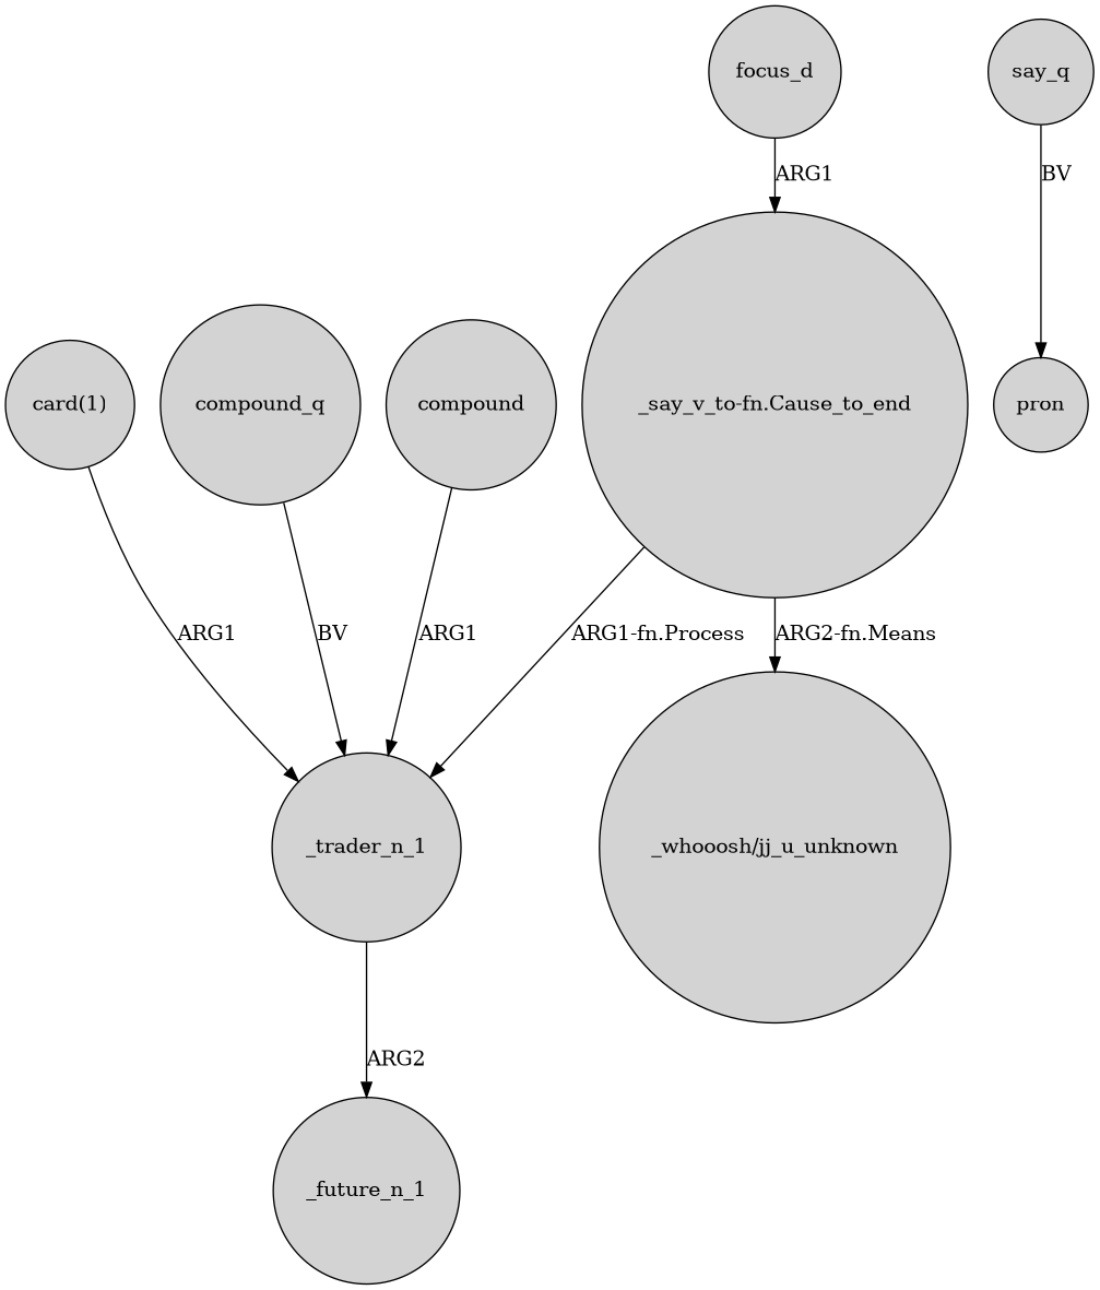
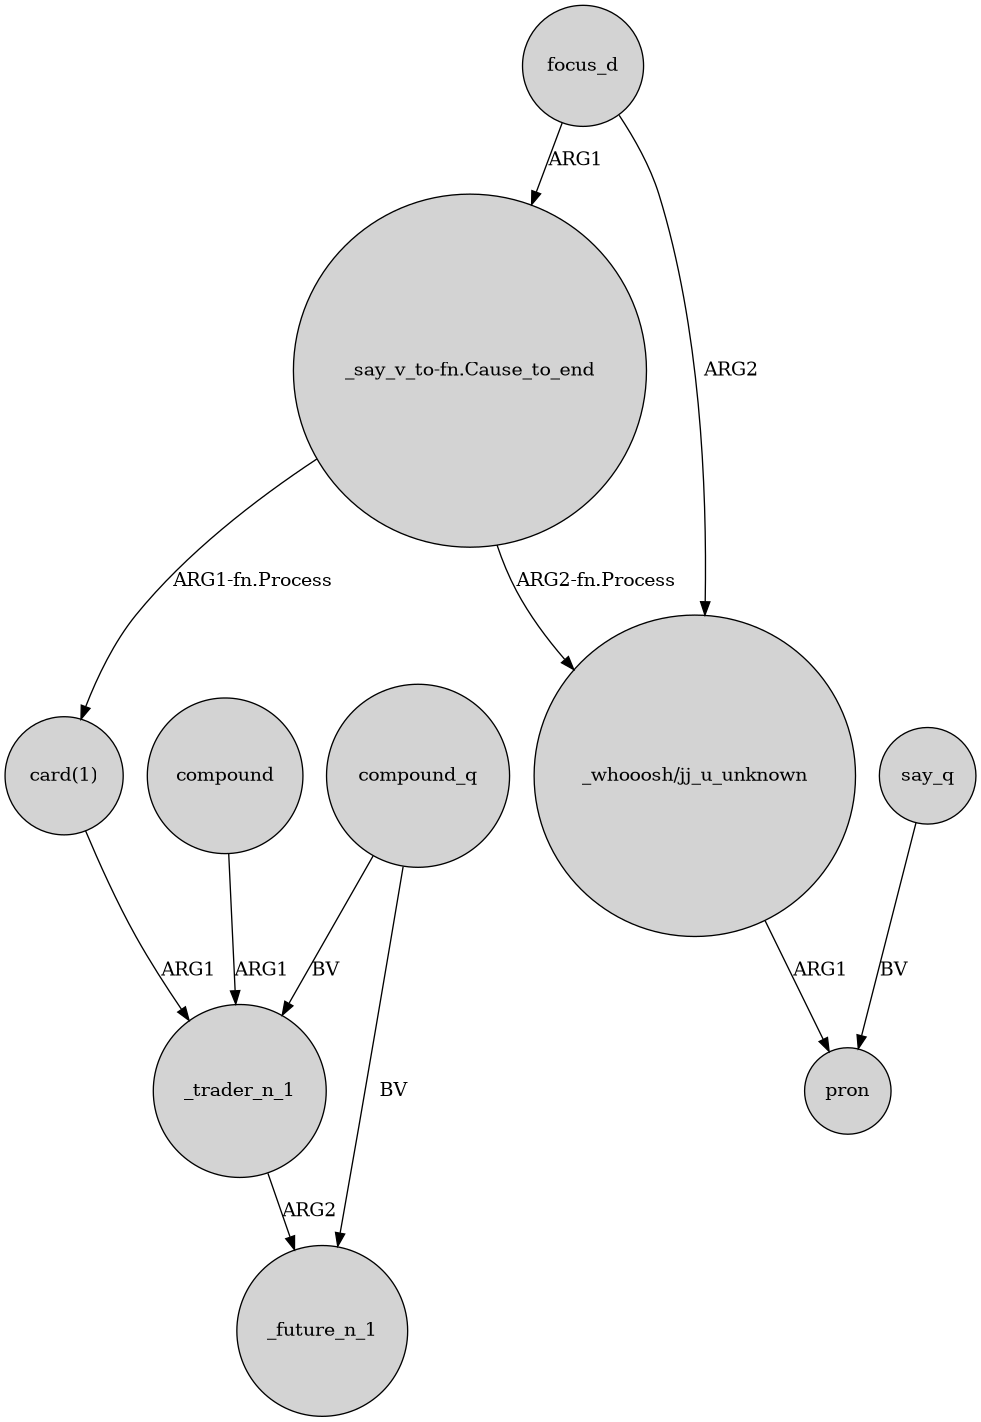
  digraph {
    node [shape=circle style=filled]
    "_say_v_to-fn.Cause_to_end"
    _trader_n_1
    "_whooosh/jj_u_unknown"
    _future_n_1
    pron
    "card(1)"
    n7 [label=compound_q]
    focus_d
    compound
    n10 [label=say_q]
-   "_say_v_to-fn.Cause_to_end" -> _trader_n_1 [label="ARG1-fn.Process"]
-   "_say_v_to-fn.Cause_to_end" -> "_whooosh/jj_u_unknown" [label="ARG2-fn.Means"]
+   "_say_v_to-fn.Cause_to_end" -> "card(1)" [label="ARG1-fn.Process"]
+   "_say_v_to-fn.Cause_to_end" -> "_whooosh/jj_u_unknown" [label="ARG2-fn.Process"]
    _trader_n_1 -> _future_n_1 [label=ARG2]
+   "_whooosh/jj_u_unknown" -> pron [label=ARG1]
    "card(1)" -> _trader_n_1 [label=ARG1]
    n7 -> _trader_n_1 [label=BV]
+   n7 -> _future_n_1 [label=BV]
    focus_d -> "_say_v_to-fn.Cause_to_end" [label=ARG1]
+   focus_d -> "_whooosh/jj_u_unknown" [label=ARG2]
    compound -> _trader_n_1 [label=ARG1]
    n10 -> pron [label=BV]
  }
